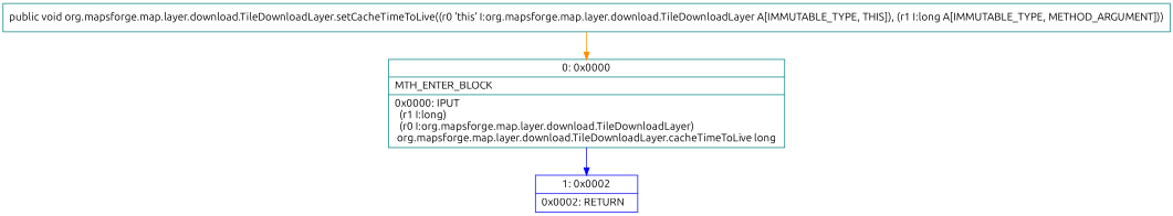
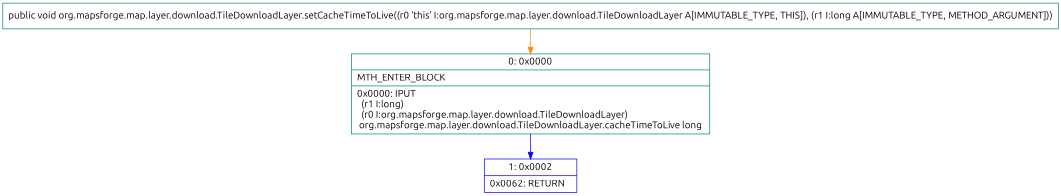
  digraph {
    fontname=Ubuntu
    node [shape=record color=teal fontname=Ubuntu]
    edge [style=solid fontname=Ubuntu]
    n1 [label="{0\:\ 0x0000|MTH_ENTER_BLOCK\l|0x0000: IPUT  \l  (r1 I:long)\l  (r0 I:org.mapsforge.map.layer.download.TileDownloadLayer)\l org.mapsforge.map.layer.download.TileDownloadLayer.cacheTimeToLive long \l}"]
-   n2 [label="{1\:\ 0x0002|0x0002: RETURN   \l}" color=blue]
+   n2 [label="{1\:\ 0x0002|0x0062: RETURN   \l}" color=blue]
    n3 [label="{public void org.mapsforge.map.layer.download.TileDownloadLayer.setCacheTimeToLive((r0 'this' I:org.mapsforge.map.layer.download.TileDownloadLayer A[IMMUTABLE_TYPE, THIS]), (r1 I:long A[IMMUTABLE_TYPE, METHOD_ARGUMENT])) }"]
    n1 -> n2 [color=blue]
    n3 -> n1 [color=darkorange]
  }
